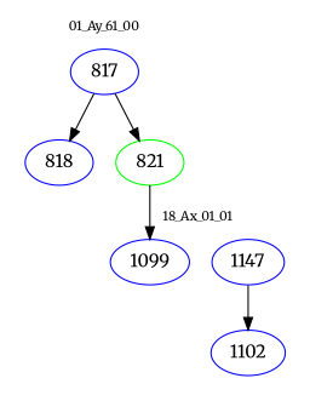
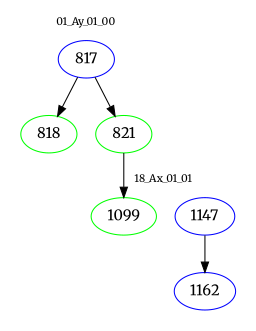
  digraph {
    fontname=Merriweather
    node [color=blue fontname=Merriweather]
    edge [color=black fontname=Merriweather]
    n1 [label=817]
-   n2 [label=818]
+   n2 [color=green label=818]
    n3 [color=green label=821]
    n4 [label=1147]
-   n5 [label=1099]
-   n6 [label=1102]
+   n5 [color=green label=1099]
+   n6 [label=1162]
    subgraph cluster_1 {
      color=white
      fontsize=10
-     label="01_Ay_61_00"
+     label="01_Ay_01_00"
      n1
      n2
      n3
    }
    subgraph cluster_2 {
      color=white
      fontsize=10
      label="18_Ax_01_01"
      n4
      n5
      n6
    }
    n1 -> n2
    n1 -> n3
    n3 -> n5
    n4 -> n6
  }
